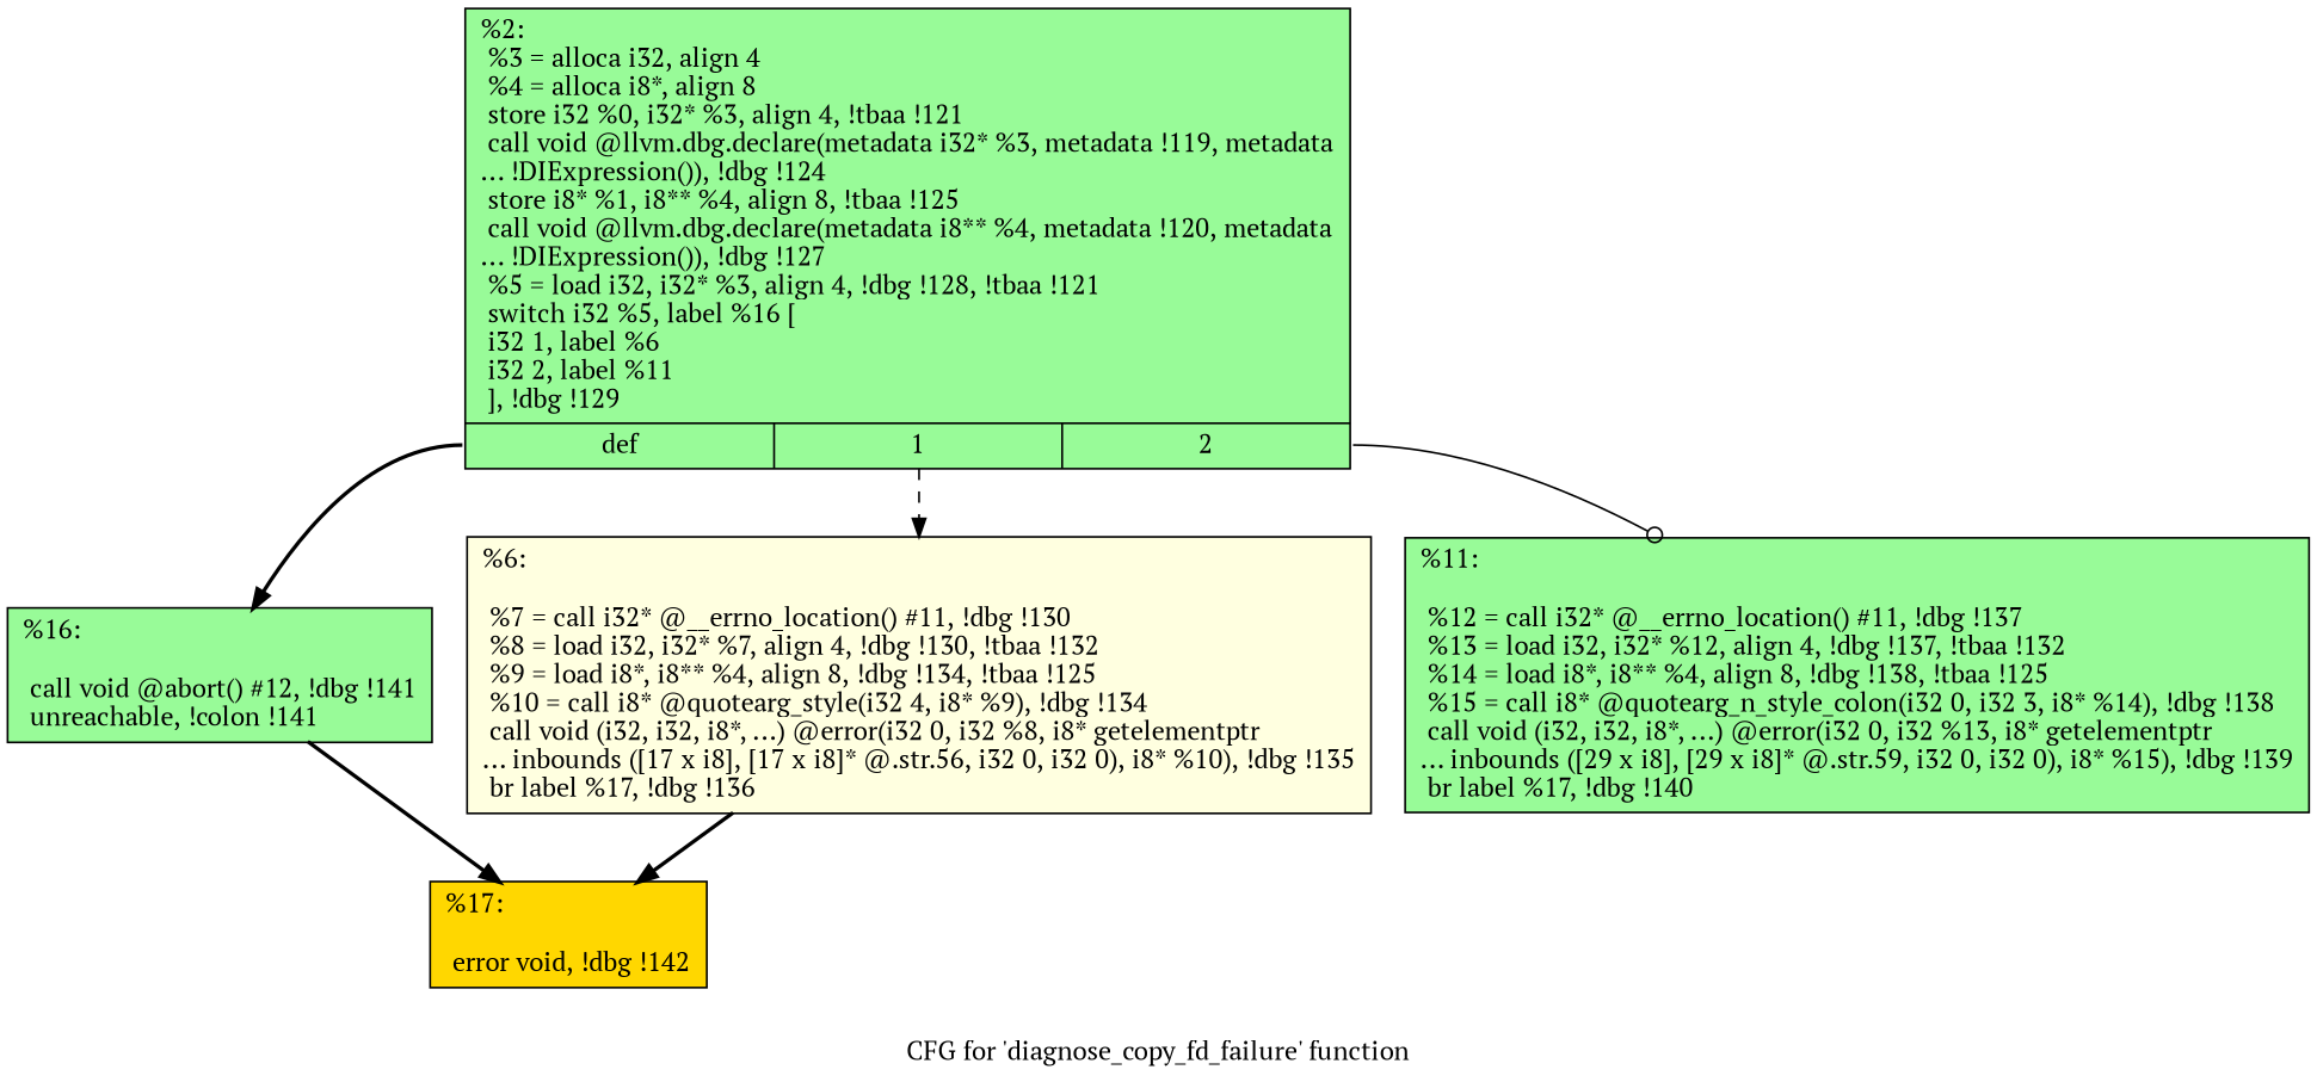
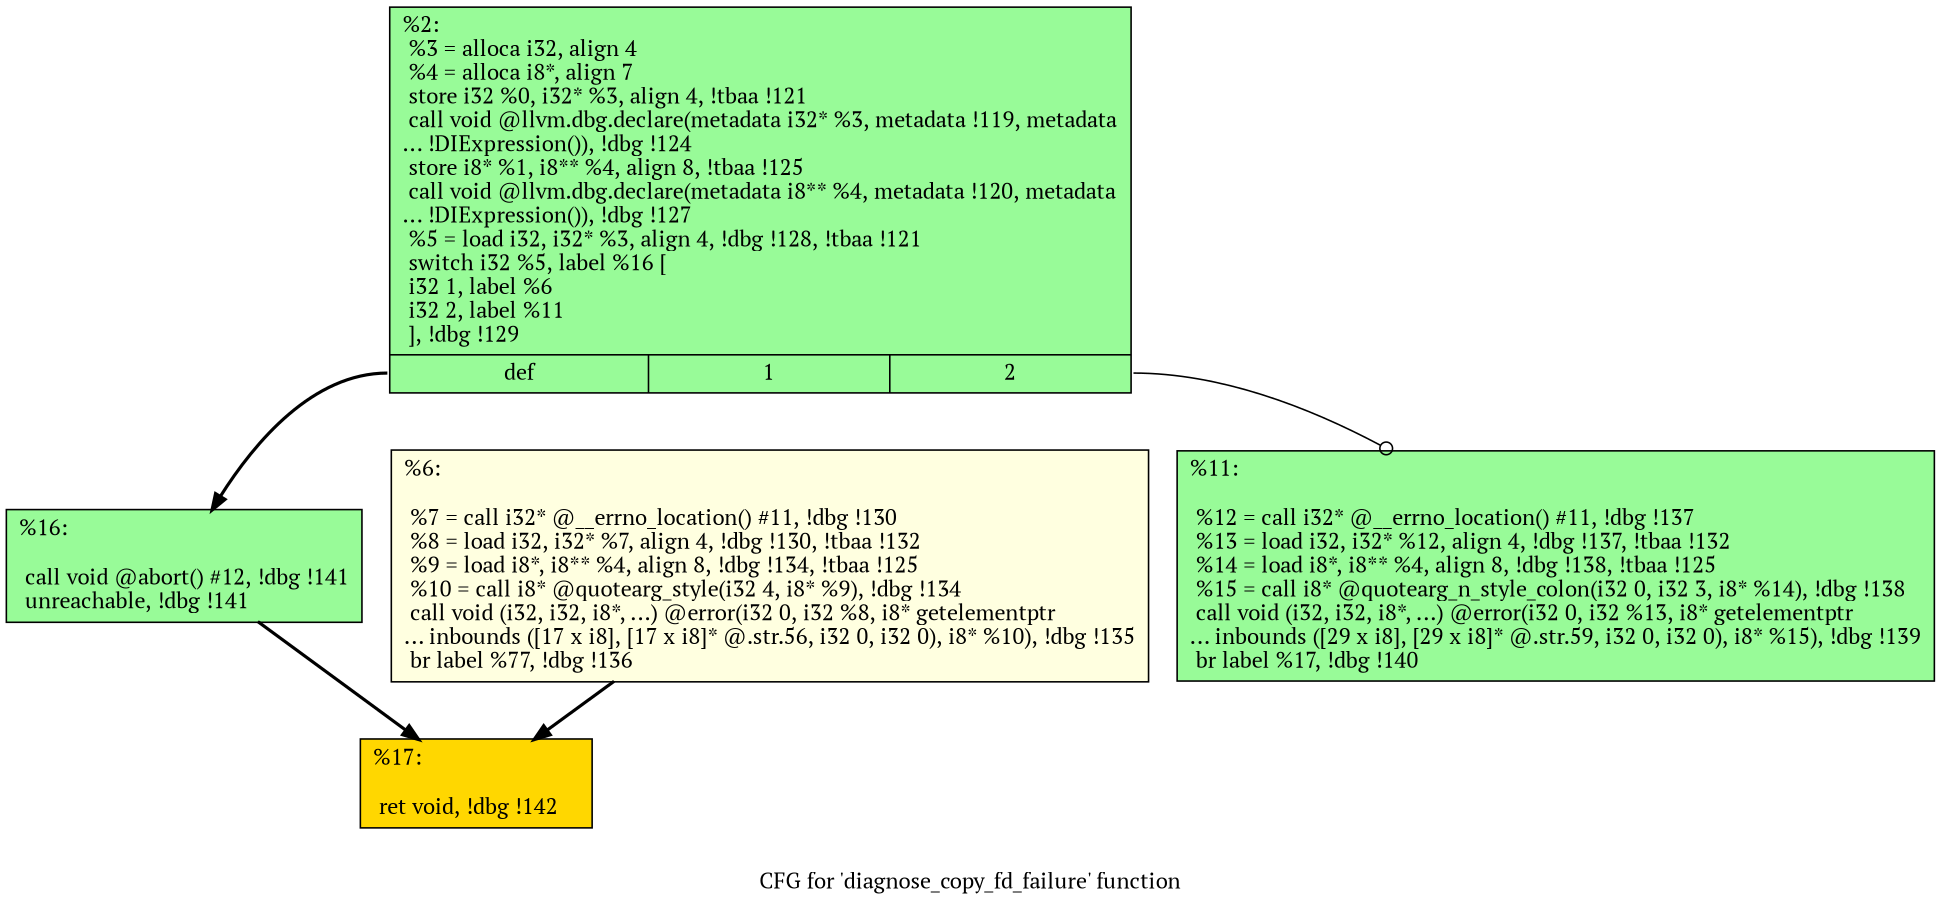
  digraph {
    fontname="PT Serif"
    label="CFG for 'diagnose_copy_fd_failure' function"
    node [fillcolor=palegreen fontname="PT Serif" shape=record style=filled]
    edge [arrowhead=normal fontname="PT Serif" style=bold]
-   n1 [label="{%2:\l  %3 = alloca i32, align 4\l  %4 = alloca i8*, align 8\l  store i32 %0, i32* %3, align 4, !tbaa !121\l  call void @llvm.dbg.declare(metadata i32* %3, metadata !119, metadata\l... !DIExpression()), !dbg !124\l  store i8* %1, i8** %4, align 8, !tbaa !125\l  call void @llvm.dbg.declare(metadata i8** %4, metadata !120, metadata\l... !DIExpression()), !dbg !127\l  %5 = load i32, i32* %3, align 4, !dbg !128, !tbaa !121\l  switch i32 %5, label %16 [\l    i32 1, label %6\l    i32 2, label %11\l  ], !dbg !129\l|{<s0>def|<s1>1|<s2>2}}"]
-   n2 [label="{%16:\l\l  call void @abort() #12, !dbg !141\l  unreachable, !colon !141\l}"]
-   n3 [fillcolor=lightyellow label="{%6:\l\l  %7 = call i32* @__errno_location() #11, !dbg !130\l  %8 = load i32, i32* %7, align 4, !dbg !130, !tbaa !132\l  %9 = load i8*, i8** %4, align 8, !dbg !134, !tbaa !125\l  %10 = call i8* @quotearg_style(i32 4, i8* %9), !dbg !134\l  call void (i32, i32, i8*, ...) @error(i32 0, i32 %8, i8* getelementptr\l... inbounds ([17 x i8], [17 x i8]* @.str.56, i32 0, i32 0), i8* %10), !dbg !135\l  br label %17, !dbg !136\l}"]
+   n1 [label="{%2:\l  %3 = alloca i32, align 4\l  %4 = alloca i8*, align 7\l  store i32 %0, i32* %3, align 4, !tbaa !121\l  call void @llvm.dbg.declare(metadata i32* %3, metadata !119, metadata\l... !DIExpression()), !dbg !124\l  store i8* %1, i8** %4, align 8, !tbaa !125\l  call void @llvm.dbg.declare(metadata i8** %4, metadata !120, metadata\l... !DIExpression()), !dbg !127\l  %5 = load i32, i32* %3, align 4, !dbg !128, !tbaa !121\l  switch i32 %5, label %16 [\l    i32 1, label %6\l    i32 2, label %11\l  ], !dbg !129\l|{<s0>def|<s1>1|<s2>2}}"]
+   n2 [label="{%16:\l\l  call void @abort() #12, !dbg !141\l  unreachable, !dbg !141\l}"]
+   n3 [fillcolor=lightyellow label="{%6:\l\l  %7 = call i32* @__errno_location() #11, !dbg !130\l  %8 = load i32, i32* %7, align 4, !dbg !130, !tbaa !132\l  %9 = load i8*, i8** %4, align 8, !dbg !134, !tbaa !125\l  %10 = call i8* @quotearg_style(i32 4, i8* %9), !dbg !134\l  call void (i32, i32, i8*, ...) @error(i32 0, i32 %8, i8* getelementptr\l... inbounds ([17 x i8], [17 x i8]* @.str.56, i32 0, i32 0), i8* %10), !dbg !135\l  br label %77, !dbg !136\l}"]
    n4 [label="{%11:\l\l  %12 = call i32* @__errno_location() #11, !dbg !137\l  %13 = load i32, i32* %12, align 4, !dbg !137, !tbaa !132\l  %14 = load i8*, i8** %4, align 8, !dbg !138, !tbaa !125\l  %15 = call i8* @quotearg_n_style_colon(i32 0, i32 3, i8* %14), !dbg !138\l  call void (i32, i32, i8*, ...) @error(i32 0, i32 %13, i8* getelementptr\l... inbounds ([29 x i8], [29 x i8]* @.str.59, i32 0, i32 0), i8* %15), !dbg !139\l  br label %17, !dbg !140\l}"]
-   n5 [fillcolor=gold label="{%17:\l\l  error void, !dbg !142\l}"]
+   n5 [fillcolor=gold label="{%17:\l\l  ret void, !dbg !142\l}"]
    n1 -> n2 [tailport=s0]
-   n1 -> n3 [style=dashed tailport=s1]
    n1 -> n4 [arrowhead=odot style=solid tailport=s2]
    n2 -> n5
    n3 -> n5
  }
